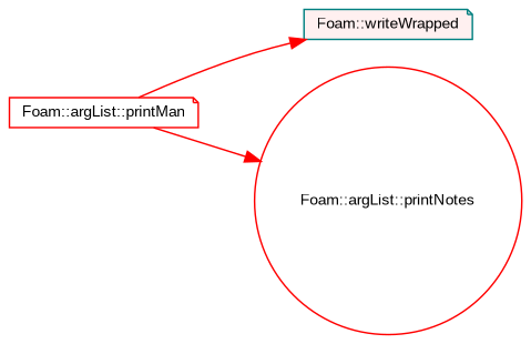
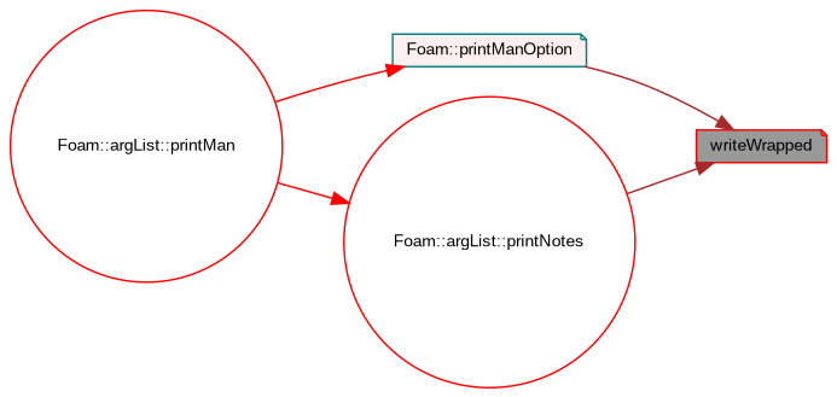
  digraph {
    fontname="Liberation Sans"
    rankdir=RL
    node [color=red fillcolor=white fontname="Liberation Sans" fontsize=10 shape=note style=filled]
    edge [color=brown dir=back fontname="Liberation Sans" fontsize=10 labelfontname=Helvetica labelfontsize=10 style=solid]
-   n2 [color=teal fillcolor="#FFF0F0" height=0.2 label="Foam::writeWrapped" width=0.4]
+   n1 [fillcolor=grey60 fontcolor=black height=0.2 label=writeWrapped width=0.4]
+   n2 [color=teal fillcolor="#FFF0F0" height=0.2 label="Foam::printManOption" width=0.4]
    n3 [height=0.2 label="Foam::argList::printNotes" shape=circle width=0.4]
-   n4 [height=0.2 label="Foam::argList::printMan" width=0.4]
+   n4 [height=0.2 label="Foam::argList::printMan" shape=circle width=0.4]
+   n1 -> n2
+   n1 -> n3
    n2 -> n4 [color=red]
    n3 -> n4 [color=red]
  }
